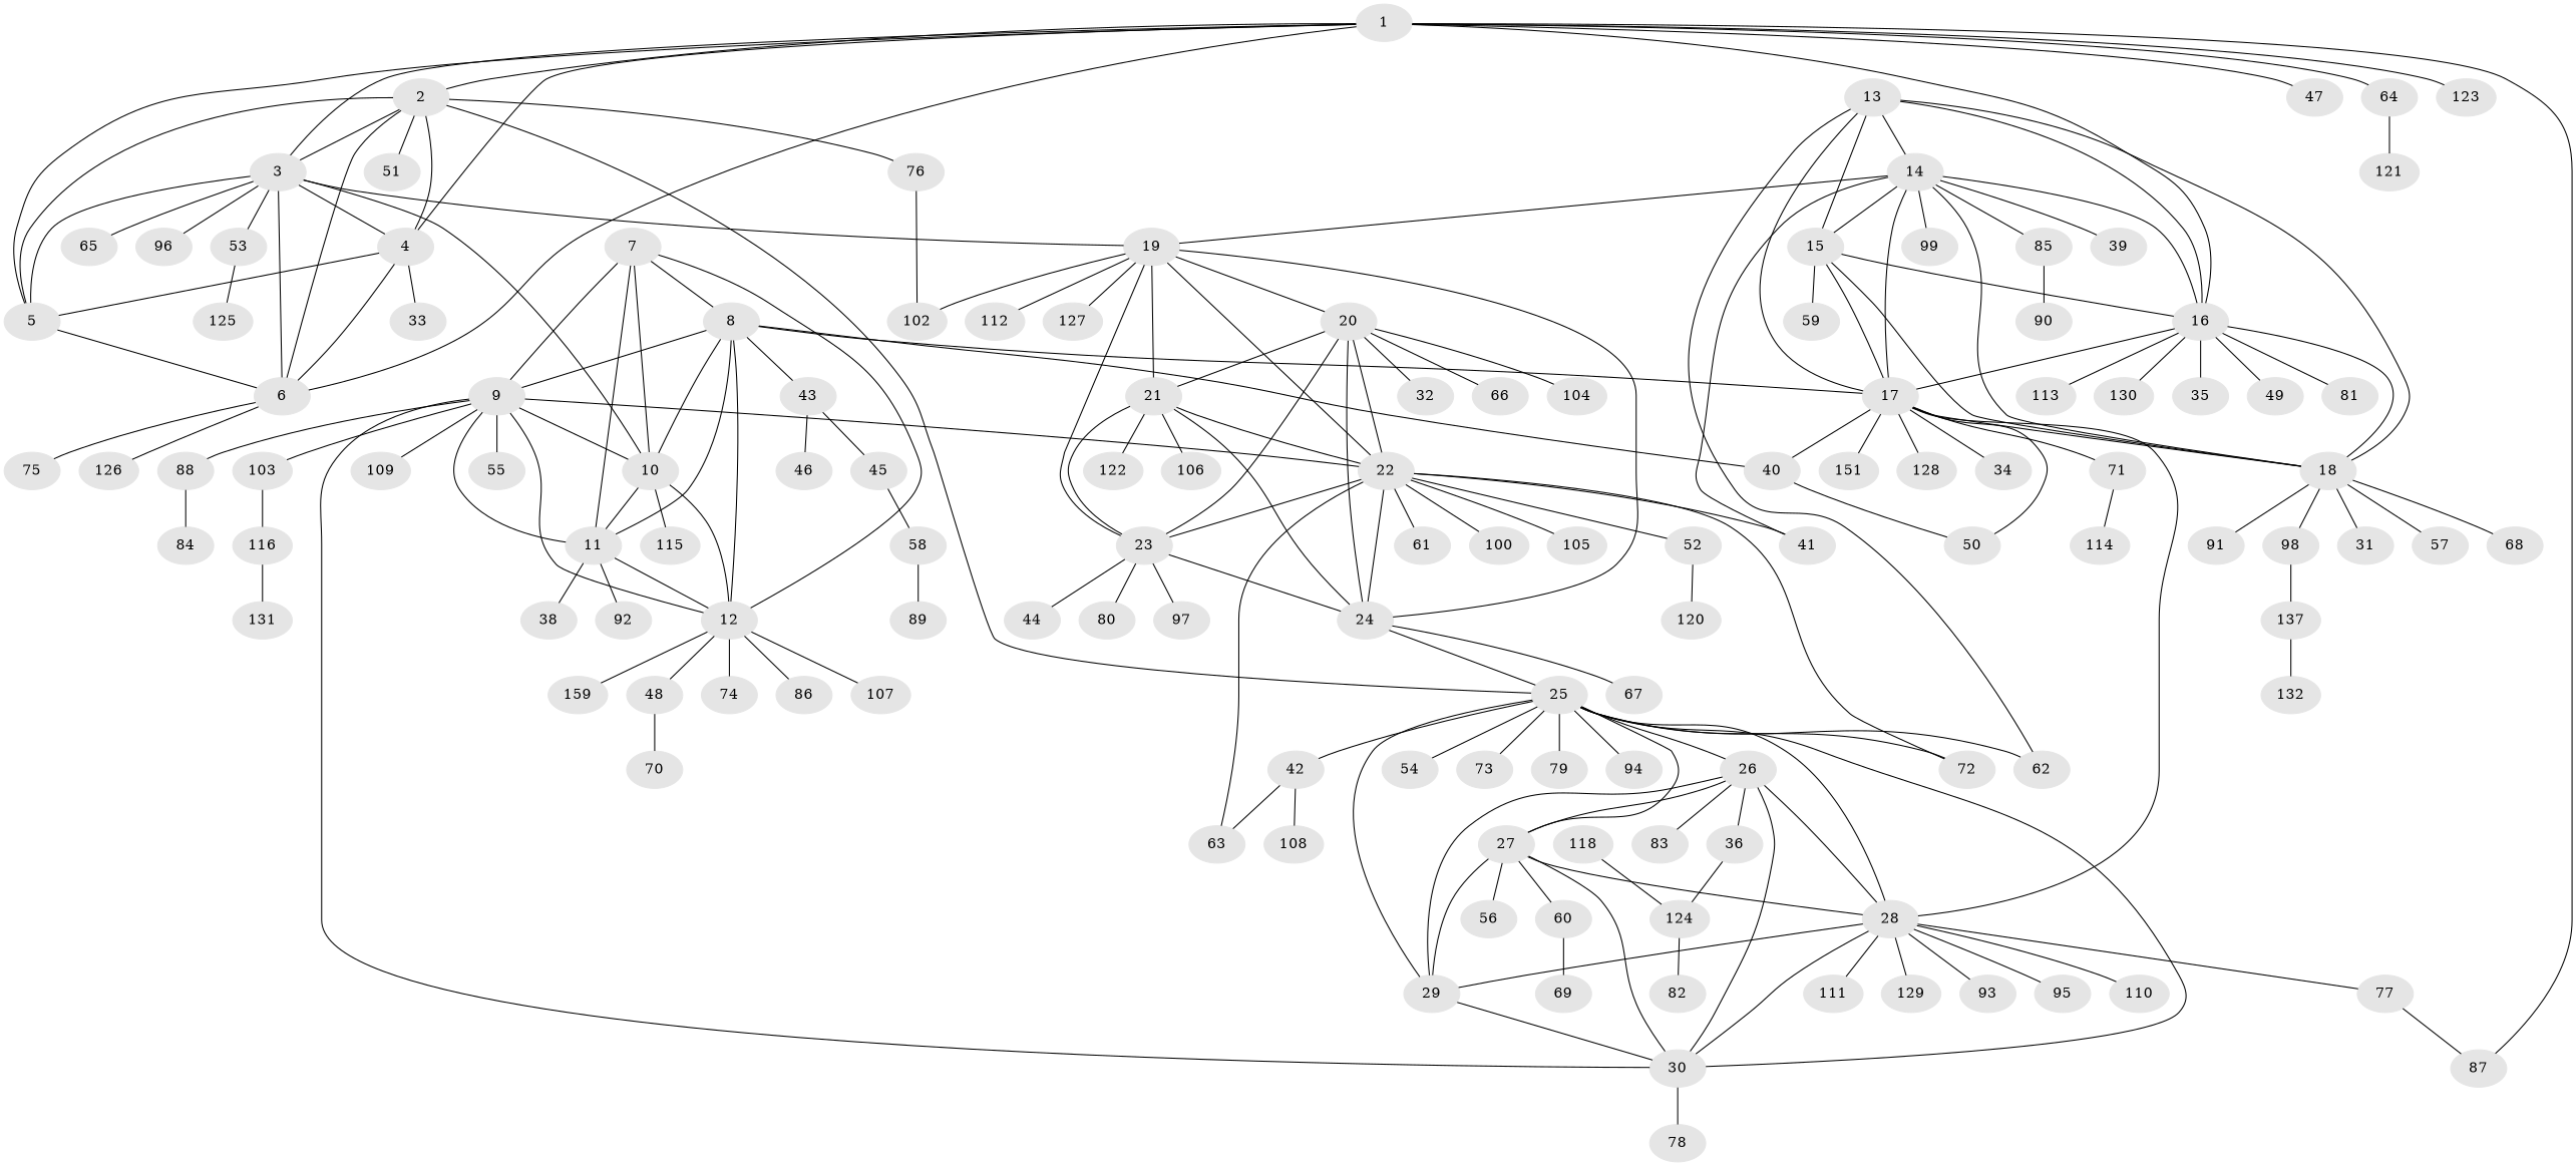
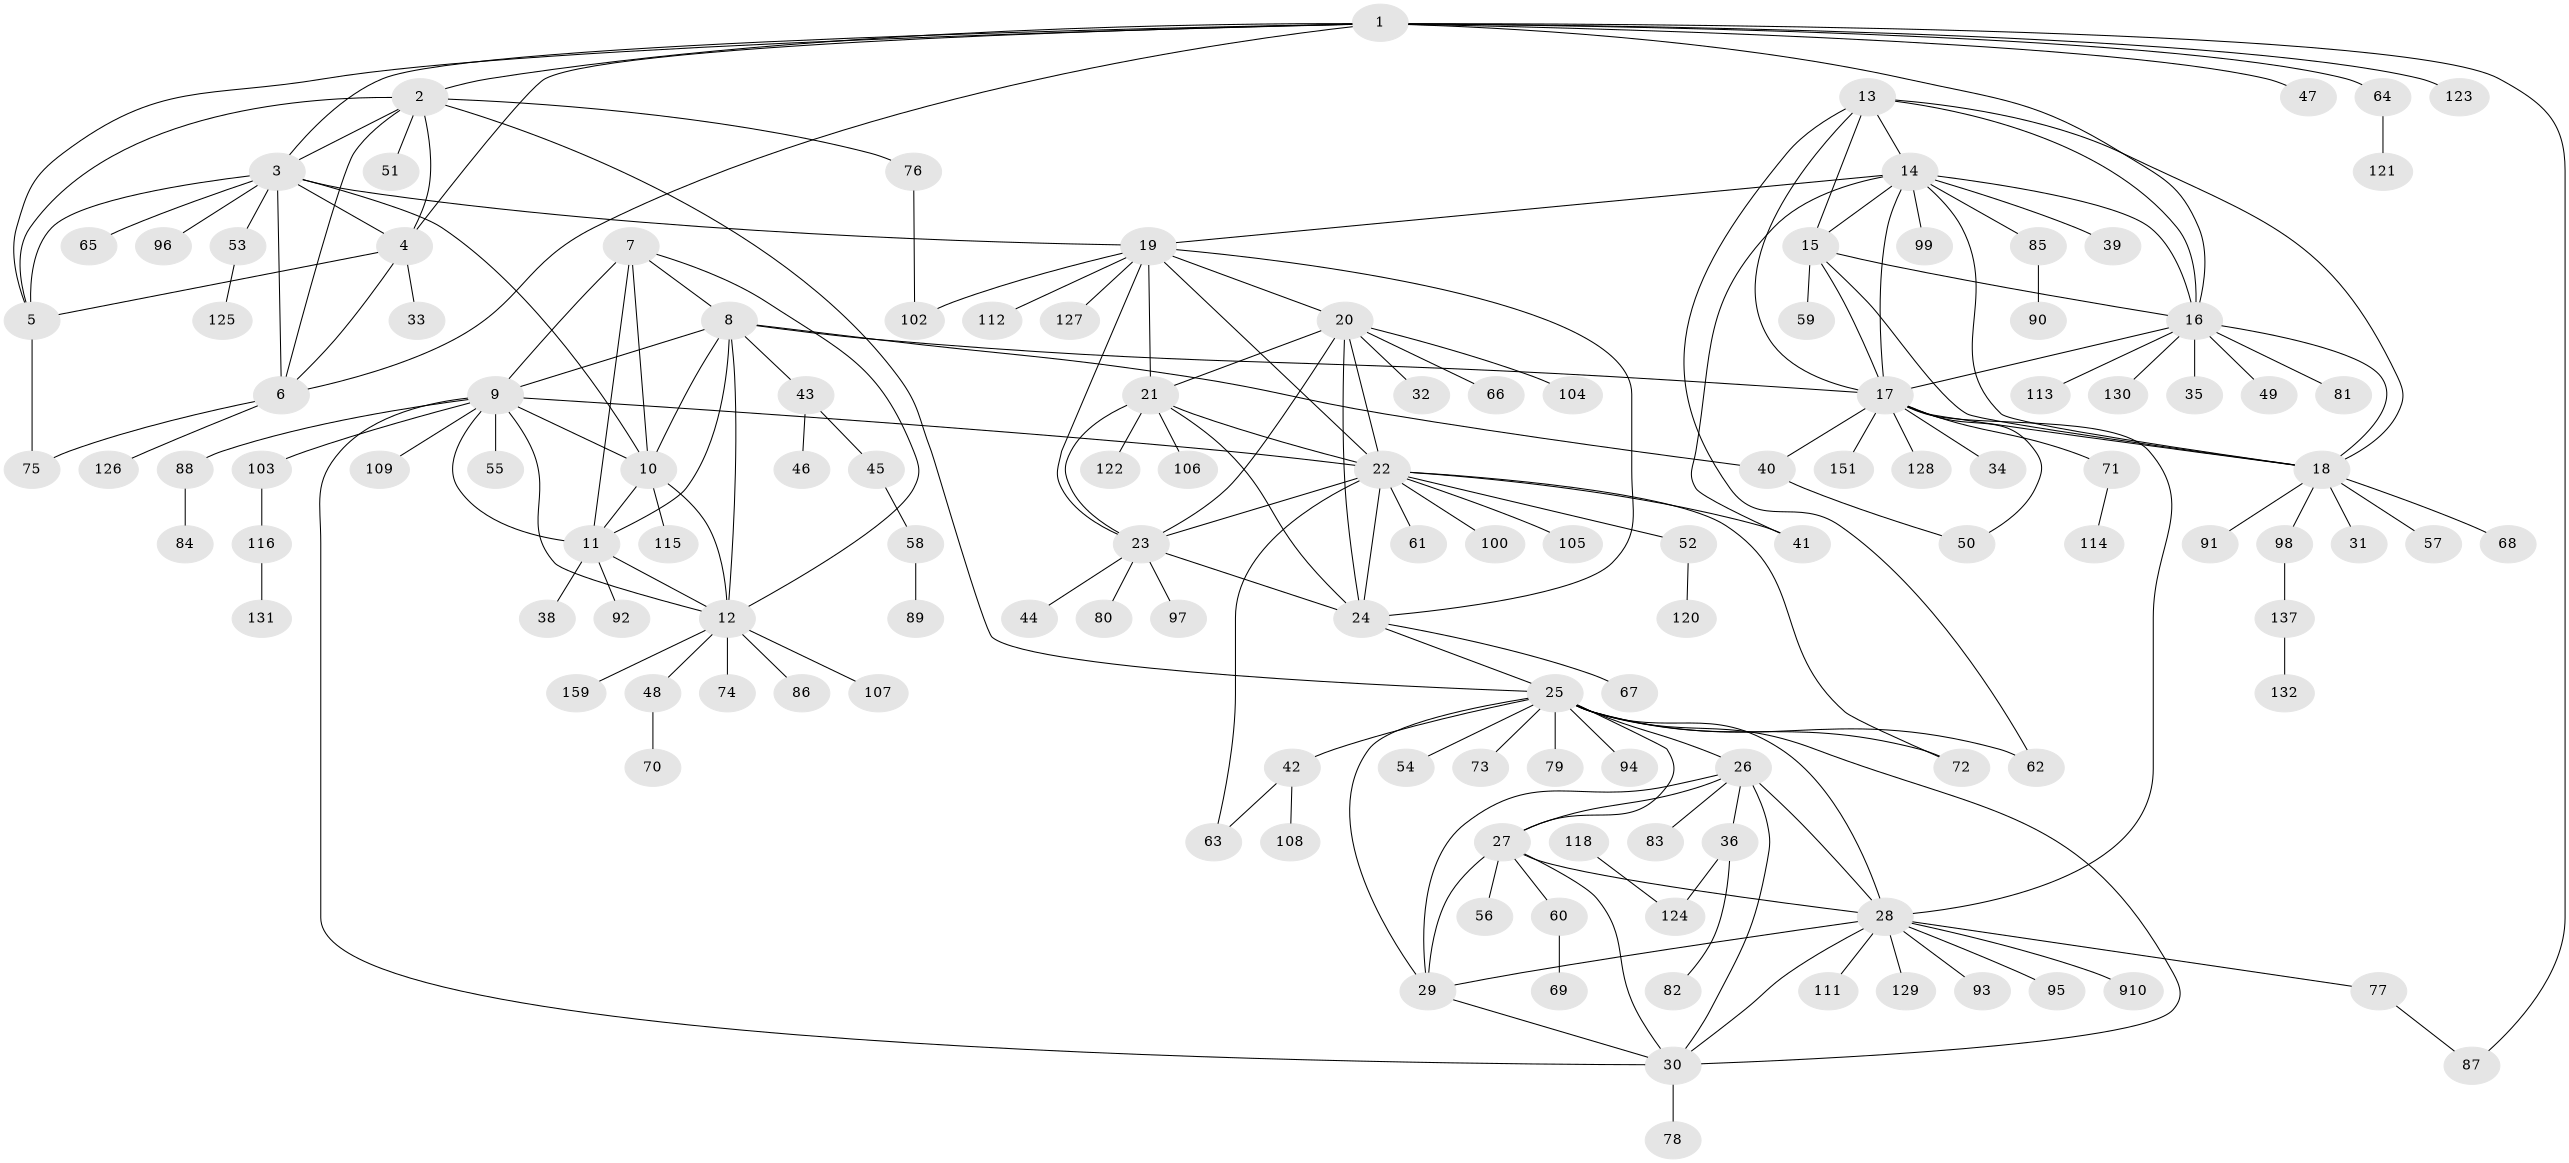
  graph {
    node [color=gray90 style=filled]
    1
    2
    3
    4
    5
    6
    16
    47
    64
    87
    123
    25
    51
    76
    10
    19
    53
    65
    96
    33
    75
    126
    17
    18
    35
    49
    81
    113
    130
    121
    30
    62
    28
    72
    26
    27
    29
    42
    54
    73
    79
    94
    102
    11
    12
    115
    22
    20
    21
    23
    24
    112
    127
    125
    7
    8
    9
    40
    43
    55
    88
    103
    109
    38
    92
    48
    74
    86
    107
    n70 [label=159]
    34
    50
    71
    n74 [label=151]
    128
    45
    46
    41
    52
    61
    63
    100
    105
    78
    84
    116
    70
    13
    14
    15
    39
    85
    99
    59
    31
    57
    68
    91
    98
    90
    77
    93
    95
-   110
+   110 [label=910]
    111
    129
    114
    n108 [label=137]
    32
    66
    104
    106
    122
    44
    80
    97
    67
    120
    36
    83
    56
    60
    108
    82
    124
    69
    118
    58
    89
    132
    131
    1 -- 2
    1 -- 3
    1 -- 4
    1 -- 5
    1 -- 6
    1 -- 16
    1 -- 47
    1 -- 64
    1 -- 87
    1 -- 123
    2 -- 3
    2 -- 4
    2 -- 5
    2 -- 6
    2 -- 25
    2 -- 51
    2 -- 76
    3 -- 4
    3 -- 5
    3 -- 6
    3 -- 10
    3 -- 19
    3 -- 53
    3 -- 65
    3 -- 96
    4 -- 5
    4 -- 6
    4 -- 33
-   5 -- 6
+   5 -- 75
    6 -- 75
    6 -- 126
    16 -- 17
    16 -- 18
    16 -- 35
    16 -- 49
    16 -- 81
    16 -- 113
    16 -- 130
    64 -- 121
    25 -- 30
    25 -- 62
    25 -- 28
    25 -- 72
    25 -- 26
    25 -- 27
    25 -- 29
    25 -- 42
    25 -- 54
    25 -- 73
    25 -- 79
    25 -- 94
    76 -- 102
    10 -- 11
    10 -- 12
    10 -- 115
    19 -- 102
    19 -- 22
    19 -- 20
    19 -- 21
    19 -- 23
    19 -- 24
    19 -- 112
    19 -- 127
    53 -- 125
    17 -- 18
    17 -- 28
    17 -- 40
    17 -- 34
    17 -- 50
    17 -- 71
    17 -- n74
    17 -- 128
    18 -- 31
    18 -- 57
    18 -- 68
    18 -- 91
    18 -- 98
    30 -- 78
    28 -- 30
    28 -- 29
    28 -- 77
    28 -- 93
    28 -- 95
    28 -- 110
    28 -- 111
    28 -- 129
    26 -- 30
    26 -- 28
    26 -- 27
    26 -- 29
    26 -- 36
    26 -- 83
    27 -- 30
    27 -- 28
    27 -- 29
    27 -- 56
    27 -- 60
    29 -- 30
    42 -- 63
    42 -- 108
    11 -- 12
    11 -- 38
    11 -- 92
    12 -- 48
    12 -- 74
    12 -- 86
    12 -- 107
    12 -- n70
    22 -- 72
    22 -- 23
    22 -- 24
    22 -- 41
    22 -- 52
    22 -- 61
    22 -- 63
    22 -- 100
    22 -- 105
    20 -- 22
    20 -- 21
    20 -- 23
    20 -- 24
    20 -- 32
    20 -- 66
    20 -- 104
    21 -- 22
    21 -- 23
    21 -- 24
    21 -- 106
    21 -- 122
    23 -- 24
    23 -- 44
    23 -- 80
    23 -- 97
    24 -- 25
    24 -- 67
    7 -- 10
    7 -- 11
    7 -- 12
    7 -- 8
    7 -- 9
    8 -- 10
    8 -- 17
    8 -- 11
    8 -- 12
    8 -- 9
    8 -- 40
    8 -- 43
    9 -- 10
    9 -- 30
    9 -- 11
    9 -- 12
    9 -- 22
    9 -- 55
    9 -- 88
    9 -- 103
    9 -- 109
    40 -- 50
    43 -- 45
    43 -- 46
    88 -- 84
    103 -- 116
    48 -- 70
    71 -- 114
    45 -- 58
    52 -- 120
    116 -- 131
    13 -- 16
    13 -- 17
    13 -- 18
    13 -- 62
    13 -- 14
    13 -- 15
    14 -- 16
    14 -- 19
    14 -- 17
    14 -- 18
    14 -- 41
    14 -- 15
    14 -- 39
    14 -- 85
    14 -- 99
    15 -- 16
    15 -- 17
    15 -- 18
    15 -- 59
    85 -- 90
    98 -- n108
    77 -- 87
    n108 -- 132
-   124 -- 82
+   36 -- 82
    36 -- 124
    60 -- 69
    118 -- 124
    58 -- 89
  }
